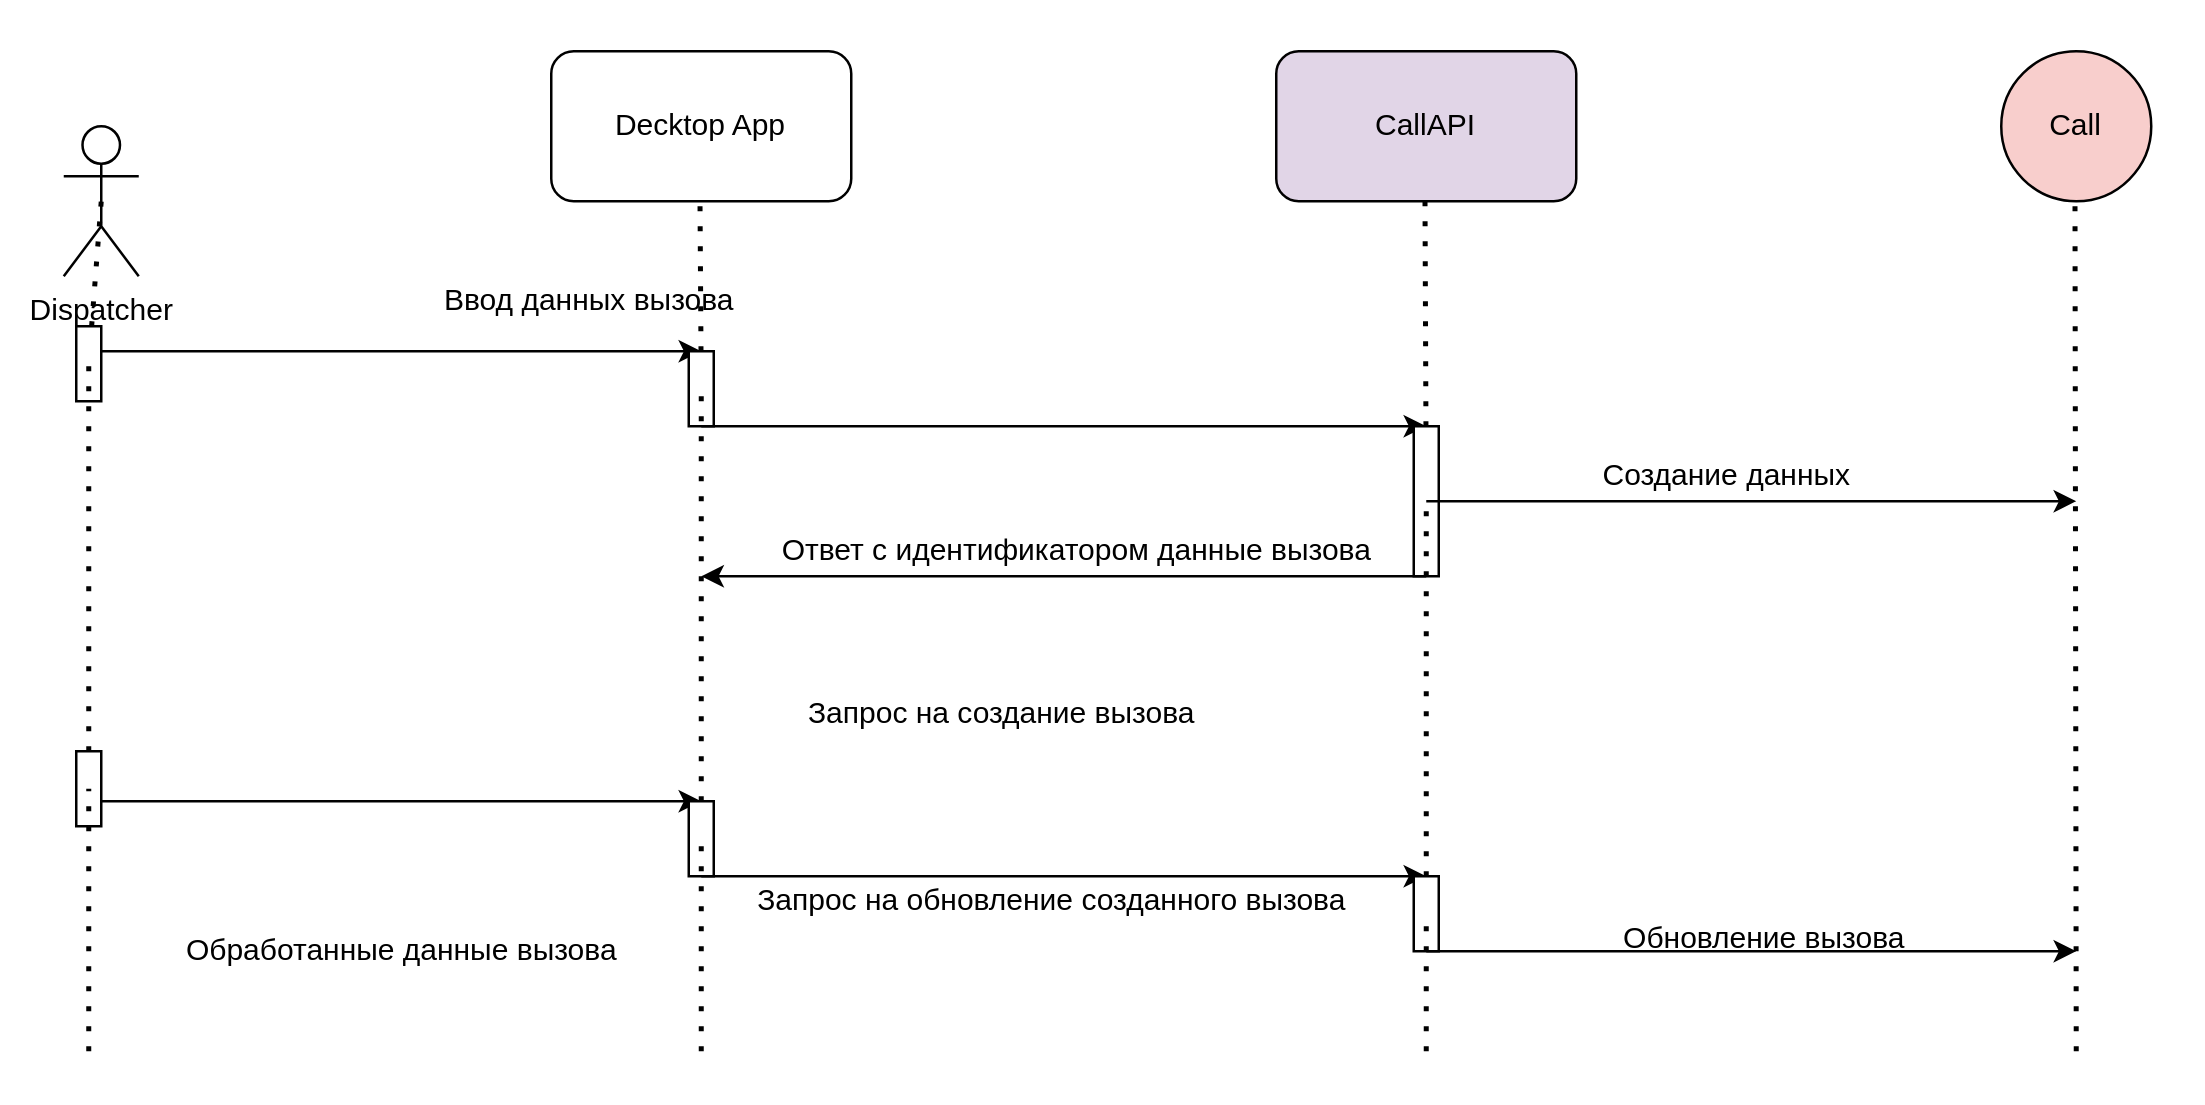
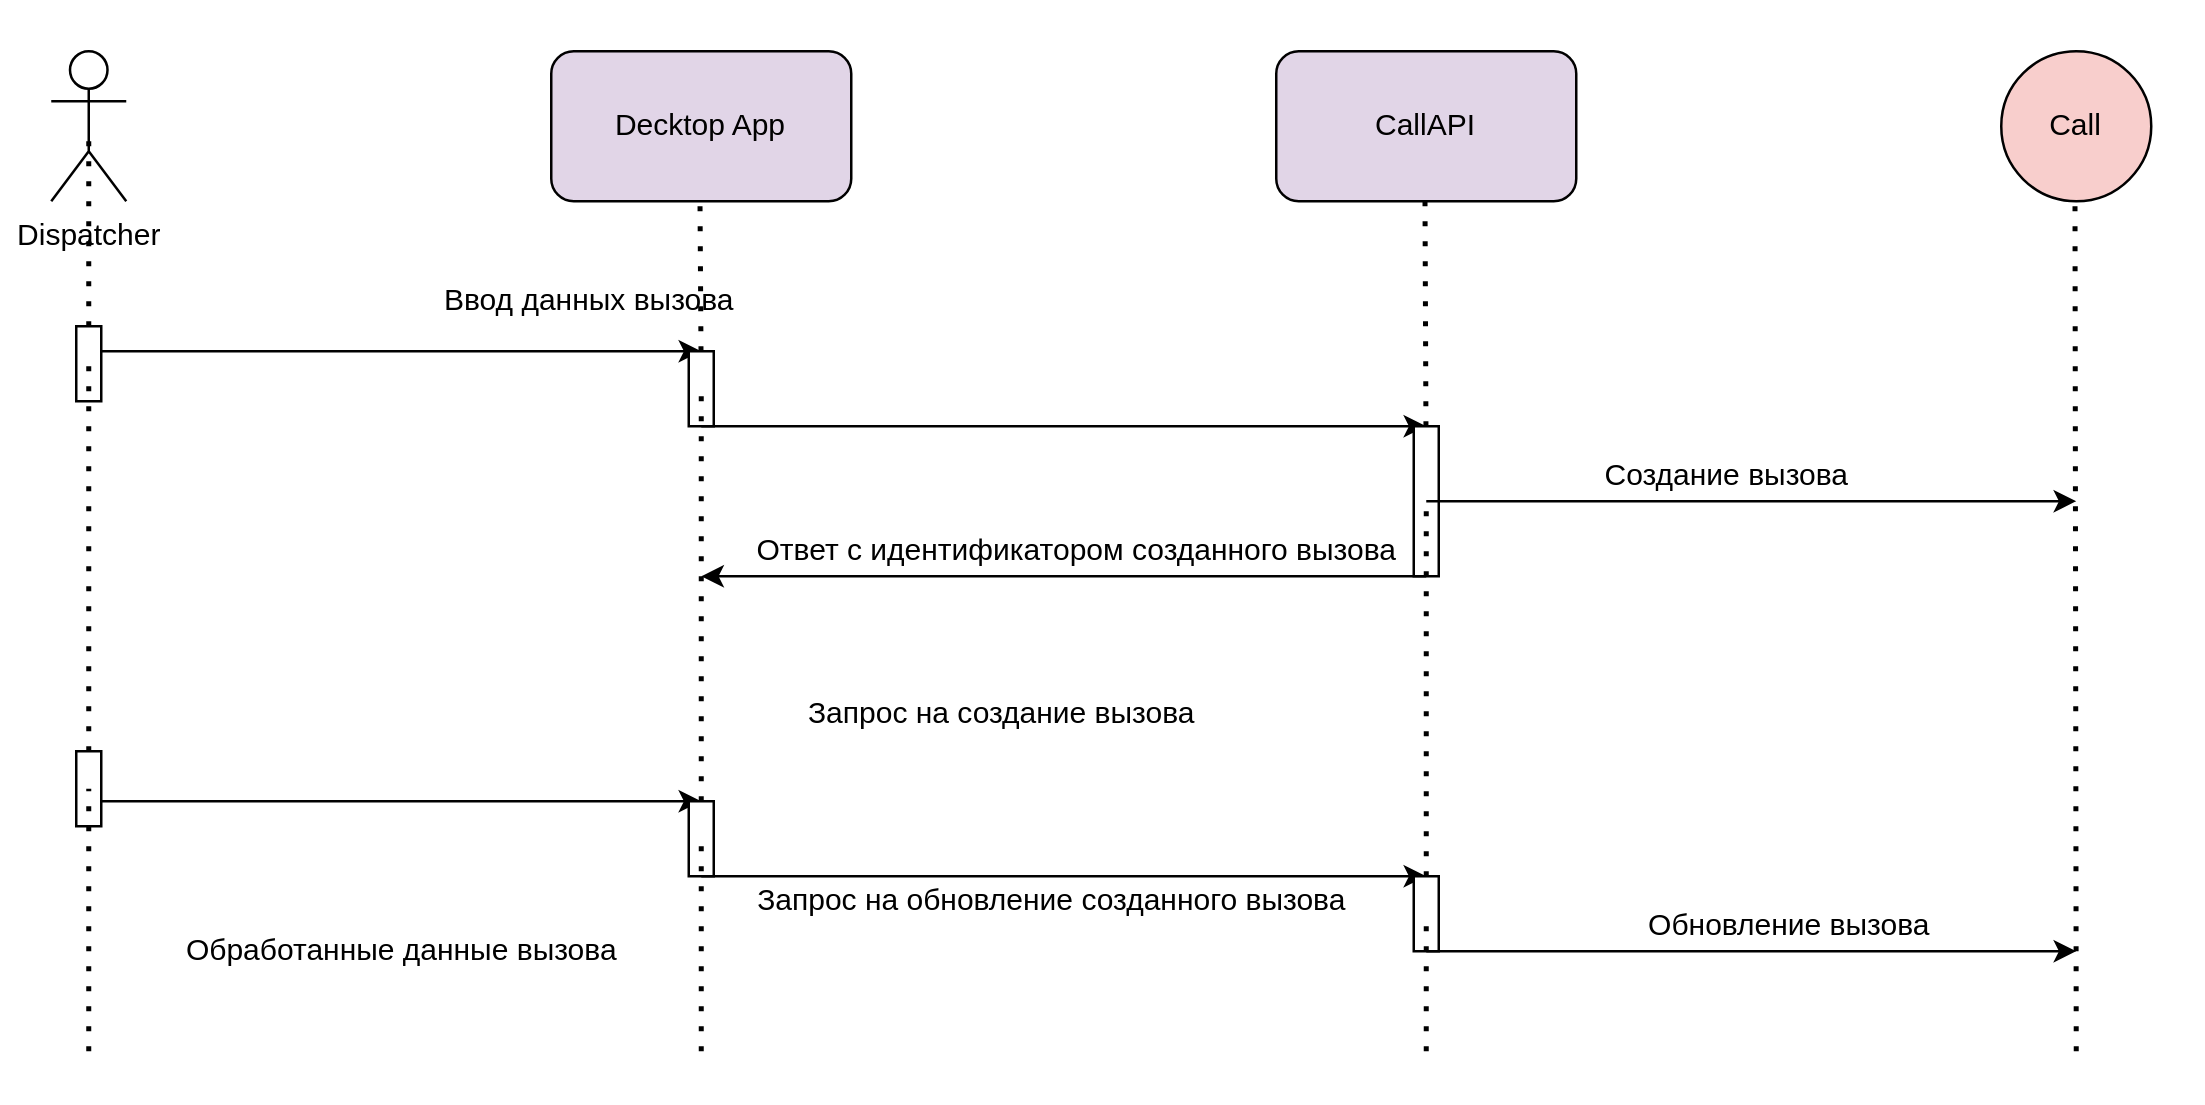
  <mxCell id="0" />
  <mxCell id="1" parent="0" />
- <mxCell id="2" value="Decktop App" style="rounded=1;whiteSpace=wrap;html=1;" vertex="1" parent="1"><mxGeometry x="220" y="20" width="120" height="60" as="geometry" /></mxCell>
- <mxCell id="3" value="Dispatcher" style="shape=umlActor;verticalLabelPosition=bottom;verticalAlign=top;html=1;outlineConnect=0;" vertex="1" parent="1"><mxGeometry x="25" y="50" width="30" height="60" as="geometry" /></mxCell>
+ <mxCell id="2" value="Decktop App" style="rounded=1;whiteSpace=wrap;html=1;fillColor=#e1d5e7;" vertex="1" parent="1"><mxGeometry x="220" y="20" width="120" height="60" as="geometry" /></mxCell>
+ <mxCell id="3" value="Dispatcher" style="shape=umlActor;verticalLabelPosition=bottom;verticalAlign=top;html=1;outlineConnect=0;" vertex="1" parent="1"><mxGeometry x="20" y="20" width="30" height="60" as="geometry" /></mxCell>
  <mxCell id="4" value="CallAPI" style="rounded=1;whiteSpace=wrap;html=1;fillColor=#e1d5e7;" vertex="1" parent="1"><mxGeometry x="510" y="20" width="120" height="60" as="geometry" /></mxCell>
  <mxCell id="5" value="Call" style="ellipse;whiteSpace=wrap;html=1;aspect=fixed;fillColor=#f8cecc;" vertex="1" parent="1"><mxGeometry x="800" y="20" width="60" height="60" as="geometry" /></mxCell>
  <mxCell id="6" style="edgeStyle=orthogonalEdgeStyle;rounded=0;orthogonalLoop=1;jettySize=auto;html=1;exitX=0.5;exitY=1;exitDx=0;exitDy=0;" edge="1" parent="1" source="4" target="4"><mxGeometry relative="1" as="geometry" /></mxCell>
  <mxCell id="7" value="" style="endArrow=none;dashed=1;html=1;dashPattern=1 3;strokeWidth=2;rounded=0;entryX=0.5;entryY=0.5;entryDx=0;entryDy=0;entryPerimeter=0;startArrow=none;" edge="1" parent="1" source="23" target="3"><mxGeometry width="50" height="50" relative="1" as="geometry"><mxPoint x="35" y="500" as="sourcePoint" /><mxPoint x="410" y="130" as="targetPoint" /></mxGeometry></mxCell>
  <mxCell id="8" value="" style="endArrow=none;dashed=1;html=1;dashPattern=1 3;strokeWidth=2;rounded=0;entryX=0.5;entryY=0.5;entryDx=0;entryDy=0;entryPerimeter=0;startArrow=none;" edge="1" parent="1" source="13"><mxGeometry width="50" height="50" relative="1" as="geometry"><mxPoint x="280" y="500" as="sourcePoint" /><mxPoint x="279.5" y="80" as="targetPoint" /></mxGeometry></mxCell>
  <mxCell id="9" value="" style="endArrow=none;dashed=1;html=1;dashPattern=1 3;strokeWidth=2;rounded=0;entryX=0.5;entryY=0.5;entryDx=0;entryDy=0;entryPerimeter=0;startArrow=none;" edge="1" parent="1" source="17"><mxGeometry width="50" height="50" relative="1" as="geometry"><mxPoint x="570" y="500" as="sourcePoint" /><mxPoint x="569.5" y="80" as="targetPoint" /></mxGeometry></mxCell>
  <mxCell id="10" value="" style="endArrow=none;dashed=1;html=1;dashPattern=1 3;strokeWidth=2;rounded=0;entryX=0.5;entryY=0.5;entryDx=0;entryDy=0;entryPerimeter=0;" edge="1" parent="1"><mxGeometry width="50" height="50" relative="1" as="geometry"><mxPoint x="830" y="420" as="sourcePoint" /><mxPoint x="829.5" y="80" as="targetPoint" /></mxGeometry></mxCell>
  <mxCell id="11" value="" style="endArrow=classic;html=1;rounded=0;" edge="1" parent="1"><mxGeometry width="50" height="50" relative="1" as="geometry"><mxPoint x="40" y="140" as="sourcePoint" /><mxPoint x="280" y="140" as="targetPoint" /></mxGeometry></mxCell>
  <mxCell id="12" value="Ввод данных вызова" style="text;html=1;align=center;verticalAlign=middle;resizable=0;points=[];autosize=1;strokeColor=none;fillColor=none;" vertex="1" parent="1"><mxGeometry x="170" y="110" width="130" height="20" as="geometry" /></mxCell>
  <mxCell id="13" value="" style="rounded=0;whiteSpace=wrap;html=1;" vertex="1" parent="1"><mxGeometry x="275" y="140" width="10" height="30" as="geometry" /></mxCell>
  <mxCell id="14" value="" style="endArrow=none;dashed=1;html=1;dashPattern=1 3;strokeWidth=2;rounded=0;entryX=0.5;entryY=0.5;entryDx=0;entryDy=0;entryPerimeter=0;startArrow=none;" edge="1" parent="1" source="29" target="13"><mxGeometry width="50" height="50" relative="1" as="geometry"><mxPoint x="280" y="500" as="sourcePoint" /><mxPoint x="279.5" y="80" as="targetPoint" /></mxGeometry></mxCell>
  <mxCell id="15" value="" style="endArrow=classic;html=1;rounded=0;" edge="1" parent="1"><mxGeometry width="50" height="50" relative="1" as="geometry"><mxPoint x="280" y="170" as="sourcePoint" /><mxPoint x="570" y="170" as="targetPoint" /></mxGeometry></mxCell>
  <mxCell id="16" value="Запрос на создание вызова" style="text;html=1;align=center;verticalAlign=middle;resizable=0;points=[];autosize=1;strokeColor=none;fillColor=none;" vertex="1" parent="1"><mxGeometry x="315" y="275" width="170" height="20" as="geometry" /></mxCell>
  <mxCell id="17" value="" style="rounded=0;whiteSpace=wrap;html=1;" vertex="1" parent="1"><mxGeometry x="565" y="170" width="10" height="60" as="geometry" /></mxCell>
  <mxCell id="18" value="" style="endArrow=none;dashed=1;html=1;dashPattern=1 3;strokeWidth=2;rounded=0;entryX=0.5;entryY=0.5;entryDx=0;entryDy=0;entryPerimeter=0;startArrow=none;" edge="1" parent="1" source="33" target="17"><mxGeometry width="50" height="50" relative="1" as="geometry"><mxPoint x="570" y="500" as="sourcePoint" /><mxPoint x="569.5" y="80" as="targetPoint" /></mxGeometry></mxCell>
  <mxCell id="19" value="" style="endArrow=classic;html=1;rounded=0;" edge="1" parent="1"><mxGeometry width="50" height="50" relative="1" as="geometry"><mxPoint x="570" y="200" as="sourcePoint" /><mxPoint x="830" y="200" as="targetPoint" /></mxGeometry></mxCell>
- <mxCell id="20" value="Создание данных" style="text;html=1;align=center;verticalAlign=middle;resizable=0;points=[];autosize=1;strokeColor=none;fillColor=none;" vertex="1" parent="1"><mxGeometry x="635" y="180" width="110" height="20" as="geometry" /></mxCell>
+ <mxCell id="20" value="Создание вызова" style="text;html=1;align=center;verticalAlign=middle;resizable=0;points=[];autosize=1;strokeColor=none;fillColor=none;" vertex="1" parent="1"><mxGeometry x="635" y="180" width="110" height="20" as="geometry" /></mxCell>
  <mxCell id="21" value="" style="endArrow=classic;html=1;rounded=0;" edge="1" parent="1"><mxGeometry width="50" height="50" relative="1" as="geometry"><mxPoint x="570" y="230" as="sourcePoint" /><mxPoint x="280" y="230" as="targetPoint" /></mxGeometry></mxCell>
- <mxCell id="22" value="Ответ с идентификатором данные вызова" style="text;html=1;align=center;verticalAlign=middle;resizable=0;points=[];autosize=1;strokeColor=none;fillColor=none;" vertex="1" parent="1"><mxGeometry x="295" y="210" width="270" height="20" as="geometry" /></mxCell>
+ <mxCell id="22" value="Ответ с идентификатором созданного вызова" style="text;html=1;align=center;verticalAlign=middle;resizable=0;points=[];autosize=1;strokeColor=none;fillColor=none;" vertex="1" parent="1"><mxGeometry x="295" y="210" width="270" height="20" as="geometry" /></mxCell>
  <mxCell id="23" value="" style="rounded=0;whiteSpace=wrap;html=1;" vertex="1" parent="1"><mxGeometry x="30" y="130" width="10" height="30" as="geometry" /></mxCell>
  <mxCell id="24" value="" style="endArrow=none;dashed=1;html=1;dashPattern=1 3;strokeWidth=2;rounded=0;entryX=0.5;entryY=0.5;entryDx=0;entryDy=0;entryPerimeter=0;startArrow=none;" edge="1" parent="1" source="25" target="23"><mxGeometry width="50" height="50" relative="1" as="geometry"><mxPoint x="35" y="500" as="sourcePoint" /><mxPoint x="35" y="50" as="targetPoint" /></mxGeometry></mxCell>
  <mxCell id="25" value="" style="rounded=0;whiteSpace=wrap;html=1;" vertex="1" parent="1"><mxGeometry x="30" y="300" width="10" height="30" as="geometry" /></mxCell>
  <mxCell id="26" value="" style="endArrow=none;dashed=1;html=1;dashPattern=1 3;strokeWidth=2;rounded=0;entryX=0.5;entryY=0.5;entryDx=0;entryDy=0;entryPerimeter=0;" edge="1" parent="1" target="25"><mxGeometry width="50" height="50" relative="1" as="geometry"><mxPoint x="35" y="420" as="sourcePoint" /><mxPoint x="35" y="145" as="targetPoint" /></mxGeometry></mxCell>
  <mxCell id="27" value="" style="endArrow=classic;html=1;rounded=0;" edge="1" parent="1"><mxGeometry width="50" height="50" relative="1" as="geometry"><mxPoint x="40" y="320" as="sourcePoint" /><mxPoint x="280" y="320" as="targetPoint" /></mxGeometry></mxCell>
  <mxCell id="28" value="Обработанные данные вызова" style="text;html=1;align=center;verticalAlign=middle;resizable=0;points=[];autosize=1;strokeColor=none;fillColor=none;" vertex="1" parent="1"><mxGeometry x="65" y="370" width="190" height="20" as="geometry" /></mxCell>
  <mxCell id="29" value="" style="rounded=0;whiteSpace=wrap;html=1;" vertex="1" parent="1"><mxGeometry x="275" y="320" width="10" height="30" as="geometry" /></mxCell>
  <mxCell id="30" value="" style="endArrow=none;dashed=1;html=1;dashPattern=1 3;strokeWidth=2;rounded=0;entryX=0.5;entryY=0.5;entryDx=0;entryDy=0;entryPerimeter=0;" edge="1" parent="1" target="29"><mxGeometry width="50" height="50" relative="1" as="geometry"><mxPoint x="280" y="420" as="sourcePoint" /><mxPoint x="280" y="155" as="targetPoint" /></mxGeometry></mxCell>
  <mxCell id="31" value="" style="endArrow=classic;html=1;rounded=0;" edge="1" parent="1"><mxGeometry width="50" height="50" relative="1" as="geometry"><mxPoint x="280" y="350" as="sourcePoint" /><mxPoint x="570" y="350" as="targetPoint" /></mxGeometry></mxCell>
  <mxCell id="32" value="Запрос на обновление созданного вызова" style="text;html=1;align=center;verticalAlign=middle;resizable=0;points=[];autosize=1;strokeColor=none;fillColor=none;" vertex="1" parent="1"><mxGeometry x="295" y="350" width="250" height="20" as="geometry" /></mxCell>
  <mxCell id="33" value="" style="rounded=0;whiteSpace=wrap;html=1;" vertex="1" parent="1"><mxGeometry x="565" y="350" width="10" height="30" as="geometry" /></mxCell>
  <mxCell id="34" value="" style="endArrow=none;dashed=1;html=1;dashPattern=1 3;strokeWidth=2;rounded=0;entryX=0.5;entryY=0.5;entryDx=0;entryDy=0;entryPerimeter=0;" edge="1" parent="1" target="33"><mxGeometry width="50" height="50" relative="1" as="geometry"><mxPoint x="570" y="420" as="sourcePoint" /><mxPoint x="570" y="200" as="targetPoint" /></mxGeometry></mxCell>
  <mxCell id="35" value="" style="endArrow=classic;html=1;rounded=0;" edge="1" parent="1"><mxGeometry width="50" height="50" relative="1" as="geometry"><mxPoint x="570" y="380" as="sourcePoint" /><mxPoint x="830" y="380" as="targetPoint" /></mxGeometry></mxCell>
- <mxCell id="36" value="Обновление вызова" style="text;html=1;align=center;verticalAlign=middle;resizable=0;points=[];autosize=1;strokeColor=none;fillColor=none;" vertex="1" parent="1"><mxGeometry x="640" y="365" width="130" height="20" as="geometry" /></mxCell>
+ <mxCell id="36" value="Обновление вызова" style="text;html=1;align=center;verticalAlign=middle;resizable=0;points=[];autosize=1;strokeColor=none;fillColor=none;" vertex="1" parent="1"><mxGeometry x="650" y="360" width="130" height="20" as="geometry" /></mxCell>
